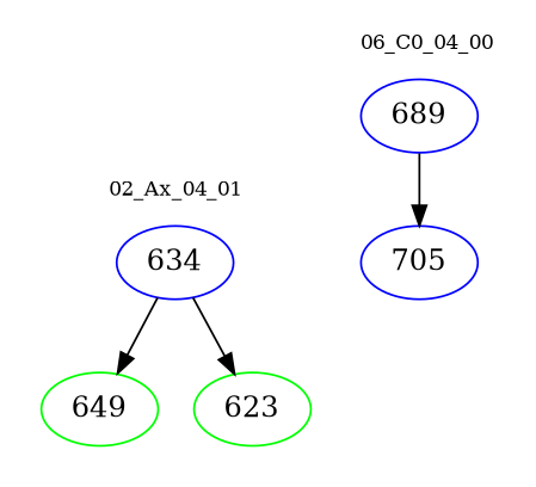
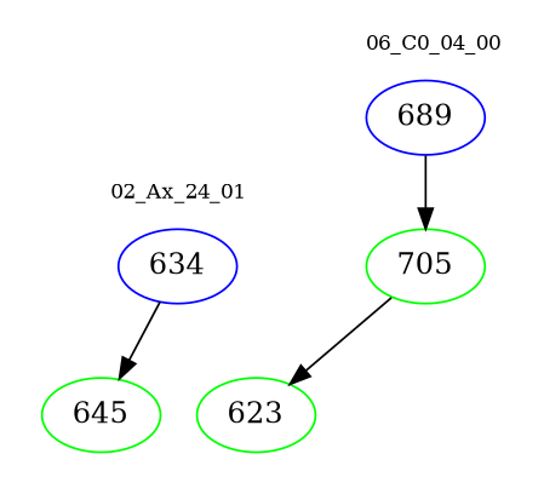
  digraph {
    node [color=green]
    edge [color=black]
    n1 [color=blue label=634]
    n2 [label=623]
-   n3 [label=649]
+   n3 [label=645]
    n4 [color=blue label=689]
-   n5 [color=blue label=705]
+   n5 [label=705]
    subgraph cluster_1 {
      color=white
      fontsize=10
-     label="02_Ax_04_01"
+     label="02_Ax_24_01"
      n1
      n2
      n3
    }
    subgraph cluster_2 {
      color=white
      fontsize=10
      label="06_C0_04_00"
      n4
      n5
    }
-   n1 -> n2
+   n5 -> n2
    n1 -> n3
    n4 -> n5
  }
